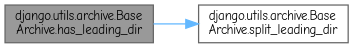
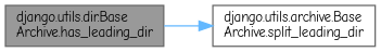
  digraph {
    rankdir=LR
    fontname="Comic Neue"
    node [fontname="Comic Neue" fontsize=10 shape=box style=filled]
-   n1 [color=gray40 fillcolor=grey60 fontcolor=black height=0.2 label="django.utils.archive.Base\lArchive.has_leading_dir" width=0.4]
+   n1 [color=gray40 fillcolor=grey60 fontcolor=black height=0.2 label="django.utils.dir.Base\lArchive.has_leading_dir" width=0.4]
    n2 [color=grey40 fillcolor=white height=0.2 label="django.utils.archive.Base\lArchive.split_leading_dir" width=0.4]
    n1 -> n2 [color=steelblue1 fontname="Comic Neue" fontsize=10 labelfontname=Helvetica labelfontsize=10 style=solid]
  }
